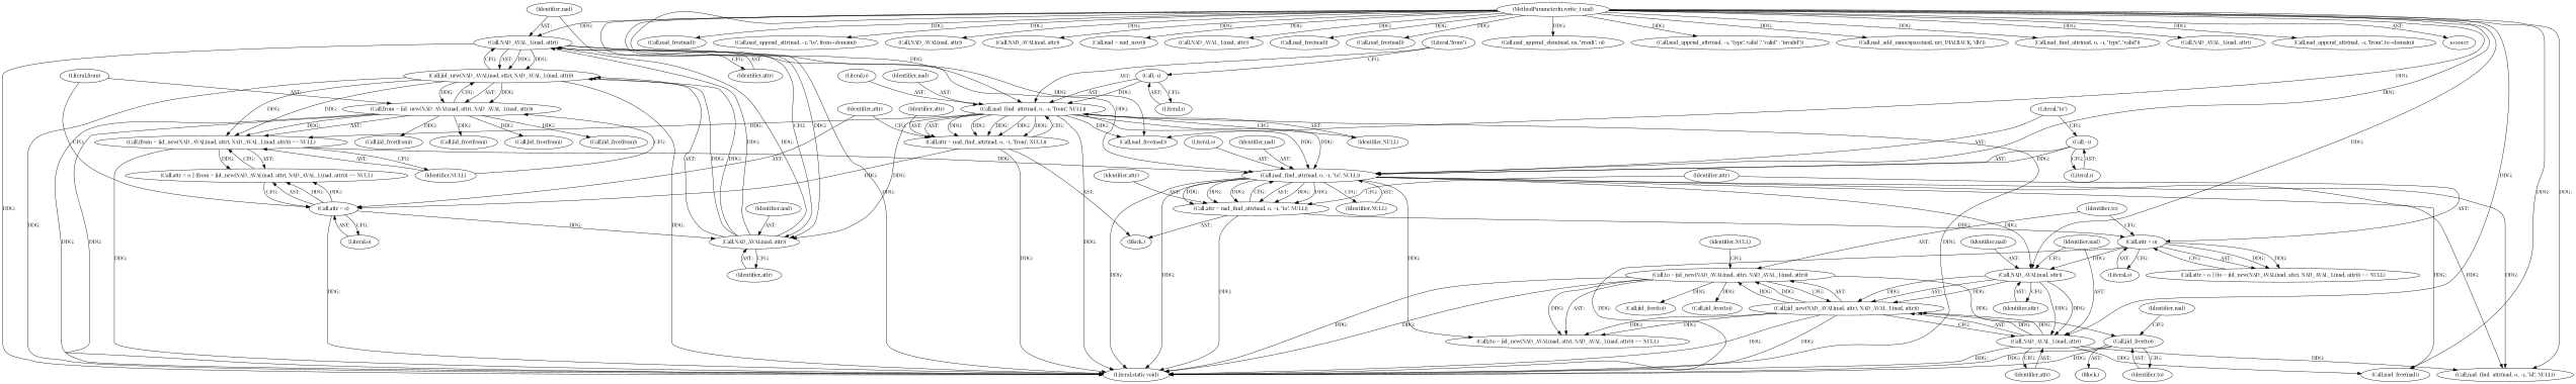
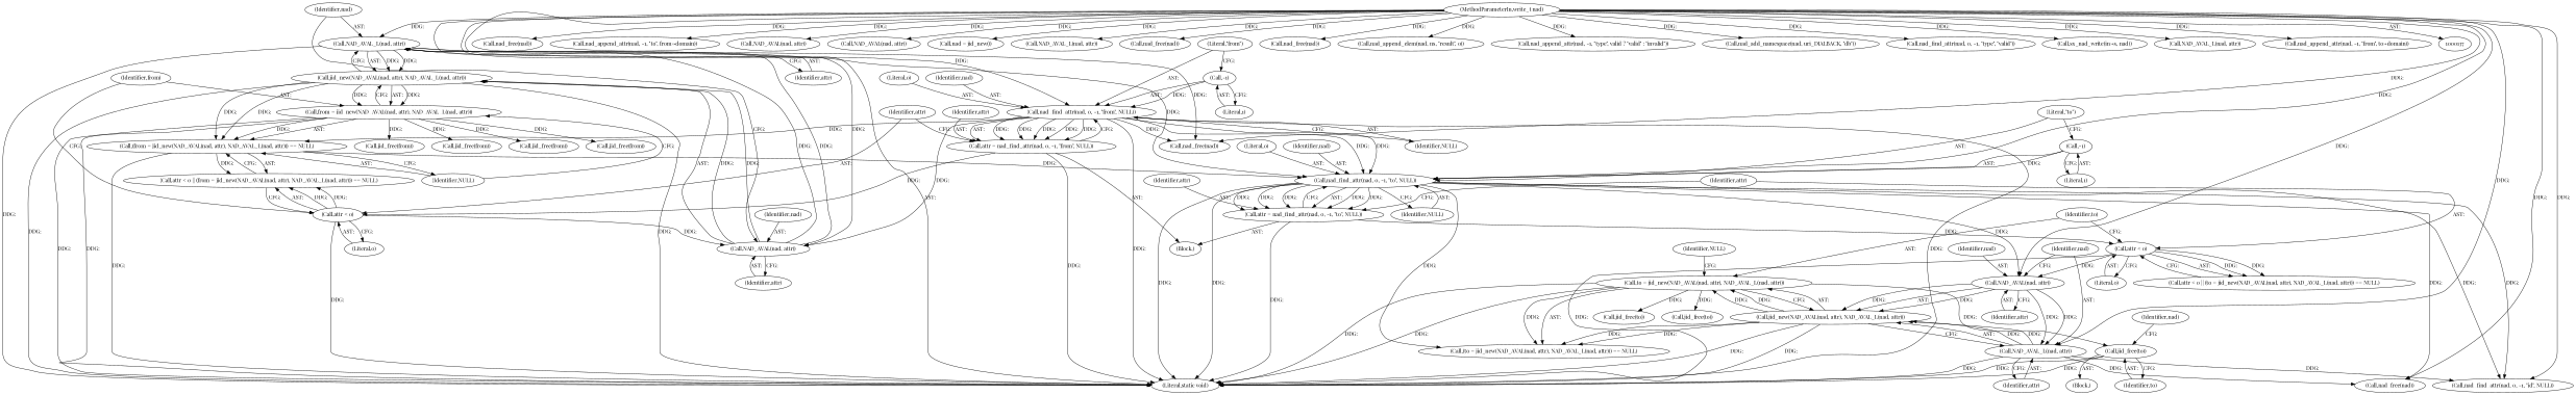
  digraph {
    fontname="Playfair Display"
    node [fontname="Playfair Display"]
    edge [fontname="Playfair Display"]
    n1 [label="(Call,jid_free(to))"]
    n2 [label="(Literal,static void)"]
    n3 [label="(Identifier,to)"]
    n4 [label="(Block,)"]
    n5 [label="(Call,to = jid_new(NAD_AVAL(nad, attr), NAD_AVAL_L(nad, attr)))"]
    n6 [label="(Call,jid_new(NAD_AVAL(nad, attr), NAD_AVAL_L(nad, attr)))"]
    n7 [label="(Call,jid_free(to))"]
    n8 [label="(Call,(to = jid_new(NAD_AVAL(nad, attr), NAD_AVAL_L(nad, attr))) == NULL)"]
    n9 [label="(Call,jid_free(to))"]
    n10 [label="(Call,NAD_AVAL_L(nad, attr))"]
    n11 [label="(Call,nad_free(nad))"]
    n12 [label="(Call,nad_find_attr(nad, 0, -1, \"id\", NULL))"]
    n13 [label="(Identifier,attr)"]
    n14 [label="(Call,NAD_AVAL(nad, attr))"]
    n15 [label="(Identifier,attr)"]
    n16 [label="(Call,nad_find_attr(nad, 0, -1, \"to\", NULL))"]
    n17 [label="(Call,attr = nad_find_attr(nad, 0, -1, \"to\", NULL))"]
    n18 [label="(Identifier,NULL)"]
    n19 [label="(Block,)"]
    n20 [label="(Call,attr < 0)"]
    n21 [label="(Call,NAD_AVAL_L(nad, attr))"]
    n22 [label="(Call,jid_new(NAD_AVAL(nad, attr), NAD_AVAL_L(nad, attr)))"]
    n23 [label="(Identifier,attr)"]
    n24 [label="(Call,nad_free(nad))"]
    n25 [label="(Call,(from = jid_new(NAD_AVAL(nad, attr), NAD_AVAL_L(nad, attr))) == NULL)"]
    n26 [label="(Call,from = jid_new(NAD_AVAL(nad, attr), NAD_AVAL_L(nad, attr)))"]
    n27 [label="(Call,NAD_AVAL(nad, attr))"]
    n28 [label="(Identifier,attr)"]
    n29 [label="(Call,nad_find_attr(nad, 0, -1, \"from\", NULL))"]
    n30 [label="(Call,attr = nad_find_attr(nad, 0, -1, \"from\", NULL))"]
    n31 [label="(Identifier,NULL)"]
    n32 [label="(Call,attr < 0)"]
    n33 [label="(Call,attr < 0 || (from = jid_new(NAD_AVAL(nad, attr), NAD_AVAL_L(nad, attr))) == NULL)"]
    n34 [label="(Identifier,NULL)"]
    n35 [label="(MethodParameterIn,write_t nad)"]
    n36 [label="(Call,nad_free(nad))"]
    n37 [label="(Call,nad_append_attr(nad, -1, \"to\", from->domain))"]
    n38 [label="(Call,NAD_AVAL(nad, attr))"]
    n39 [label="(Call,NAD_AVAL(nad, attr))"]
-   n40 [label="(Call,nad = nad_new())"]
+   n40 [label="(Call,nad = jid_new())"]
    n41 [label="(Call,NAD_AVAL_L(nad, attr))"]
    n42 [label="(Call,nad_free(nad))"]
    n43 [label="(Call,nad_free(nad))"]
    n44 [label="(Call,nad_append_elem(nad, ns, \"result\", 0))"]
    n45 [label="(Call,nad_append_attr(nad, -1, \"type\", valid ? \"valid\" : \"invalid\"))"]
    n46 [label="(Call,nad_add_namespace(nad, uri_DIALBACK, \"db\"))"]
    n47 [label="(Call,nad_find_attr(nad, 0, -1, \"type\", \"valid\"))"]
+   n48 [label="(Call,sx_nad_write(in->s, nad))"]
    n49 [label="(Call,NAD_AVAL_L(nad, attr))"]
    n50 [label="(Call,nad_append_attr(nad, -1, \"from\", to->domain))"]
-   1000107
+   1000107 [label=1000137]
    n52 [label="(Call,-1)"]
    n53 [label="(Literal,1)"]
    n54 [label="(Literal,0)"]
    n55 [label="(Call,-1)"]
    n56 [label="(Literal,1)"]
    n57 [label="(Call,jid_free(from))"]
    n58 [label="(Call,jid_free(from))"]
    n59 [label="(Call,jid_free(from))"]
    n60 [label="(Call,jid_free(from))"]
    n61 [label="(Literal,0)"]
    n62 [label="(Call,attr < 0 || (to = jid_new(NAD_AVAL(nad, attr), NAD_AVAL_L(nad, attr))) == NULL)"]
    n63 [label="(Literal,0)"]
    n64 [label="(Identifier,attr)"]
    n65 [label="(Identifier,nad)"]
    n66 [label="(Literal,0)"]
    n67 [label="(Identifier,NULL)"]
    n68 [label="(Identifier,nad)"]
    n69 [label="(Identifier,to)"]
    n70 [label="(Identifier,nad)"]
    n71 [label="(Identifier,attr)"]
    n72 [label="(Literal,\"from\")"]
    n73 [label="(Identifier,attr)"]
    n74 [label="(Identifier,nad)"]
    n75 [label="(Identifier,nad)"]
    n76 [label="(Identifier,nad)"]
    n77 [label="(Literal,\"to\")"]
    n78 [label="(Identifier,attr)"]
-   n79 [label="(Literal,from)"]
+   n79 [label="(Identifier,from)"]
    n80 [label="(Identifier,nad)"]
    n1 -> n2 [label="DDG: "]
    n1 -> n2 [label="DDG: "]
    n1 -> n3 [label="CFG: "]
    n1 -> n4 [label="AST: "]
    n3 -> n1 [label="AST: "]
    n5 -> n1 [label="DDG: "]
    n5 -> n2 [label="DDG: "]
    n5 -> n2 [label="DDG: "]
    n5 -> n6 [label="CFG: "]
    n5 -> n7 [label="DDG: "]
    n5 -> n8 [label="AST: "]
    n5 -> n8 [label="DDG: "]
    n5 -> n9 [label="DDG: "]
    n6 -> n2 [label="DDG: "]
    n6 -> n2 [label="DDG: "]
    n6 -> n5 [label="AST: "]
    n6 -> n5 [label="DDG: "]
    n6 -> n5 [label="DDG: "]
    n6 -> n8 [label="DDG: "]
    n6 -> n8 [label="DDG: "]
    n6 -> n10 [label="CFG: "]
    n10 -> n2 [label="DDG: "]
    n10 -> n6 [label="AST: "]
    n10 -> n6 [label="DDG: "]
    n10 -> n6 [label="DDG: "]
    n10 -> n11 [label="DDG: "]
    n10 -> n12 [label="DDG: "]
    n10 -> n13 [label="CFG: "]
    n13 -> n10 [label="AST: "]
    n14 -> n6 [label="AST: "]
    n14 -> n6 [label="DDG: "]
    n14 -> n6 [label="DDG: "]
    n14 -> n10 [label="DDG: "]
    n14 -> n10 [label="DDG: "]
    n14 -> n15 [label="CFG: "]
    n15 -> n14 [label="AST: "]
    n16 -> n2 [label="DDG: "]
    n16 -> n2 [label="DDG: "]
    n16 -> n8 [label="DDG: "]
    n16 -> n11 [label="DDG: "]
    n16 -> n12 [label="DDG: "]
    n16 -> n12 [label="DDG: "]
    n16 -> n14 [label="DDG: "]
    n16 -> n17 [label="AST: "]
    n16 -> n17 [label="DDG: "]
    n16 -> n17 [label="DDG: "]
    n16 -> n17 [label="DDG: "]
    n16 -> n17 [label="DDG: "]
    n16 -> n17 [label="DDG: "]
    n16 -> n18 [label="CFG: "]
    n17 -> n2 [label="DDG: "]
    n17 -> n16 [label="CFG: "]
    n17 -> n19 [label="AST: "]
    n17 -> n20 [label="DDG: "]
    n18 -> n16 [label="AST: "]
    n20 -> n2 [label="DDG: "]
    n20 -> n14 [label="DDG: "]
    n20 -> n61 [label="CFG: "]
    n20 -> n62 [label="AST: "]
    n20 -> n62 [label="DDG: "]
    n20 -> n62 [label="DDG: "]
    n21 -> n2 [label="DDG: "]
    n21 -> n16 [label="DDG: "]
    n21 -> n22 [label="AST: "]
    n21 -> n22 [label="DDG: "]
    n21 -> n22 [label="DDG: "]
    n21 -> n23 [label="CFG: "]
    n21 -> n24 [label="DDG: "]
    n22 -> n2 [label="DDG: "]
    n22 -> n2 [label="DDG: "]
    n22 -> n21 [label="CFG: "]
    n22 -> n25 [label="DDG: "]
    n22 -> n25 [label="DDG: "]
    n22 -> n26 [label="AST: "]
    n22 -> n26 [label="DDG: "]
    n22 -> n26 [label="DDG: "]
    n23 -> n21 [label="AST: "]
    n25 -> n2 [label="DDG: "]
    n25 -> n16 [label="DDG: "]
    n25 -> n33 [label="AST: "]
    n25 -> n33 [label="DDG: "]
    n25 -> n34 [label="CFG: "]
    n26 -> n2 [label="DDG: "]
    n26 -> n2 [label="DDG: "]
    n26 -> n22 [label="CFG: "]
    n26 -> n25 [label="AST: "]
    n26 -> n25 [label="DDG: "]
    n26 -> n57 [label="DDG: "]
    n26 -> n58 [label="DDG: "]
    n26 -> n59 [label="DDG: "]
    n26 -> n60 [label="DDG: "]
    n27 -> n21 [label="DDG: "]
    n27 -> n21 [label="DDG: "]
    n27 -> n22 [label="AST: "]
    n27 -> n22 [label="DDG: "]
    n27 -> n22 [label="DDG: "]
    n27 -> n28 [label="CFG: "]
    n28 -> n27 [label="AST: "]
    n29 -> n2 [label="DDG: "]
    n29 -> n2 [label="DDG: "]
    n29 -> n16 [label="DDG: "]
    n29 -> n16 [label="DDG: "]
    n29 -> n24 [label="DDG: "]
    n29 -> n25 [label="DDG: "]
    n29 -> n27 [label="DDG: "]
    n29 -> n30 [label="AST: "]
    n29 -> n30 [label="DDG: "]
    n29 -> n30 [label="DDG: "]
    n29 -> n30 [label="DDG: "]
    n29 -> n30 [label="DDG: "]
    n29 -> n30 [label="DDG: "]
    n29 -> n31 [label="CFG: "]
    n30 -> n2 [label="DDG: "]
    n30 -> n19 [label="AST: "]
    n30 -> n29 [label="CFG: "]
    n30 -> n32 [label="DDG: "]
    n31 -> n29 [label="AST: "]
    n32 -> n2 [label="DDG: "]
    n32 -> n27 [label="DDG: "]
    n32 -> n33 [label="AST: "]
    n32 -> n33 [label="DDG: "]
    n32 -> n33 [label="DDG: "]
    n32 -> n54 [label="CFG: "]
    n33 -> n25 [label="CFG: "]
    n33 -> n32 [label="CFG: "]
    n34 -> n25 [label="AST: "]
    n34 -> n26 [label="CFG: "]
-   n35 -> n2 [label="DDG: "]
+   n35 -> n2 [label="AST: "]
    n35 -> n10 [label="DDG: "]
    n35 -> n11 [label="DDG: "]
    n35 -> n12 [label="DDG: "]
    n35 -> n14 [label="DDG: "]
    n35 -> n16 [label="DDG: "]
    n35 -> n21 [label="DDG: "]
    n35 -> n24 [label="DDG: "]
    n35 -> n27 [label="DDG: "]
    n35 -> n29 [label="DDG: "]
    n35 -> n36 [label="DDG: "]
    n35 -> n37 [label="DDG: "]
    n35 -> n38 [label="DDG: "]
    n35 -> n39 [label="DDG: "]
    n35 -> n40 [label="DDG: "]
    n35 -> n41 [label="DDG: "]
    n35 -> n42 [label="DDG: "]
    n35 -> n43 [label="DDG: "]
    n35 -> n44 [label="DDG: "]
    n35 -> n45 [label="DDG: "]
    n35 -> n46 [label="DDG: "]
    n35 -> n47 [label="DDG: "]
+   n35 -> n48 [label="DDG: "]
    n35 -> n49 [label="DDG: "]
    n35 -> n50 [label="DDG: "]
    n35 -> 1000107 [label="AST: "]
    n52 -> n29 [label="AST: "]
    n52 -> n29 [label="DDG: "]
    n52 -> n53 [label="CFG: "]
    n53 -> n52 [label="AST: "]
    n54 -> n32 [label="AST: "]
    n55 -> n16 [label="AST: "]
    n55 -> n16 [label="DDG: "]
    n55 -> n56 [label="CFG: "]
    n56 -> n55 [label="AST: "]
    n61 -> n20 [label="AST: "]
    n62 -> n20 [label="CFG: "]
    n63 -> n16 [label="AST: "]
    n64 -> n30 [label="AST: "]
    n65 -> n14 [label="AST: "]
    n66 -> n29 [label="AST: "]
    n67 -> n5 [label="CFG: "]
    n68 -> n1 [label="CFG: "]
    n69 -> n5 [label="AST: "]
    n69 -> n20 [label="CFG: "]
    n70 -> n21 [label="AST: "]
    n70 -> n27 [label="CFG: "]
    n71 -> n17 [label="CFG: "]
    n71 -> n20 [label="AST: "]
    n72 -> n29 [label="AST: "]
    n72 -> n52 [label="CFG: "]
    n73 -> n17 [label="AST: "]
    n74 -> n16 [label="AST: "]
    n75 -> n27 [label="AST: "]
    n76 -> n29 [label="AST: "]
    n77 -> n16 [label="AST: "]
    n77 -> n55 [label="CFG: "]
    n78 -> n30 [label="CFG: "]
    n78 -> n32 [label="AST: "]
    n79 -> n26 [label="AST: "]
    n79 -> n32 [label="CFG: "]
    n80 -> n10 [label="AST: "]
    n80 -> n14 [label="CFG: "]
  }
